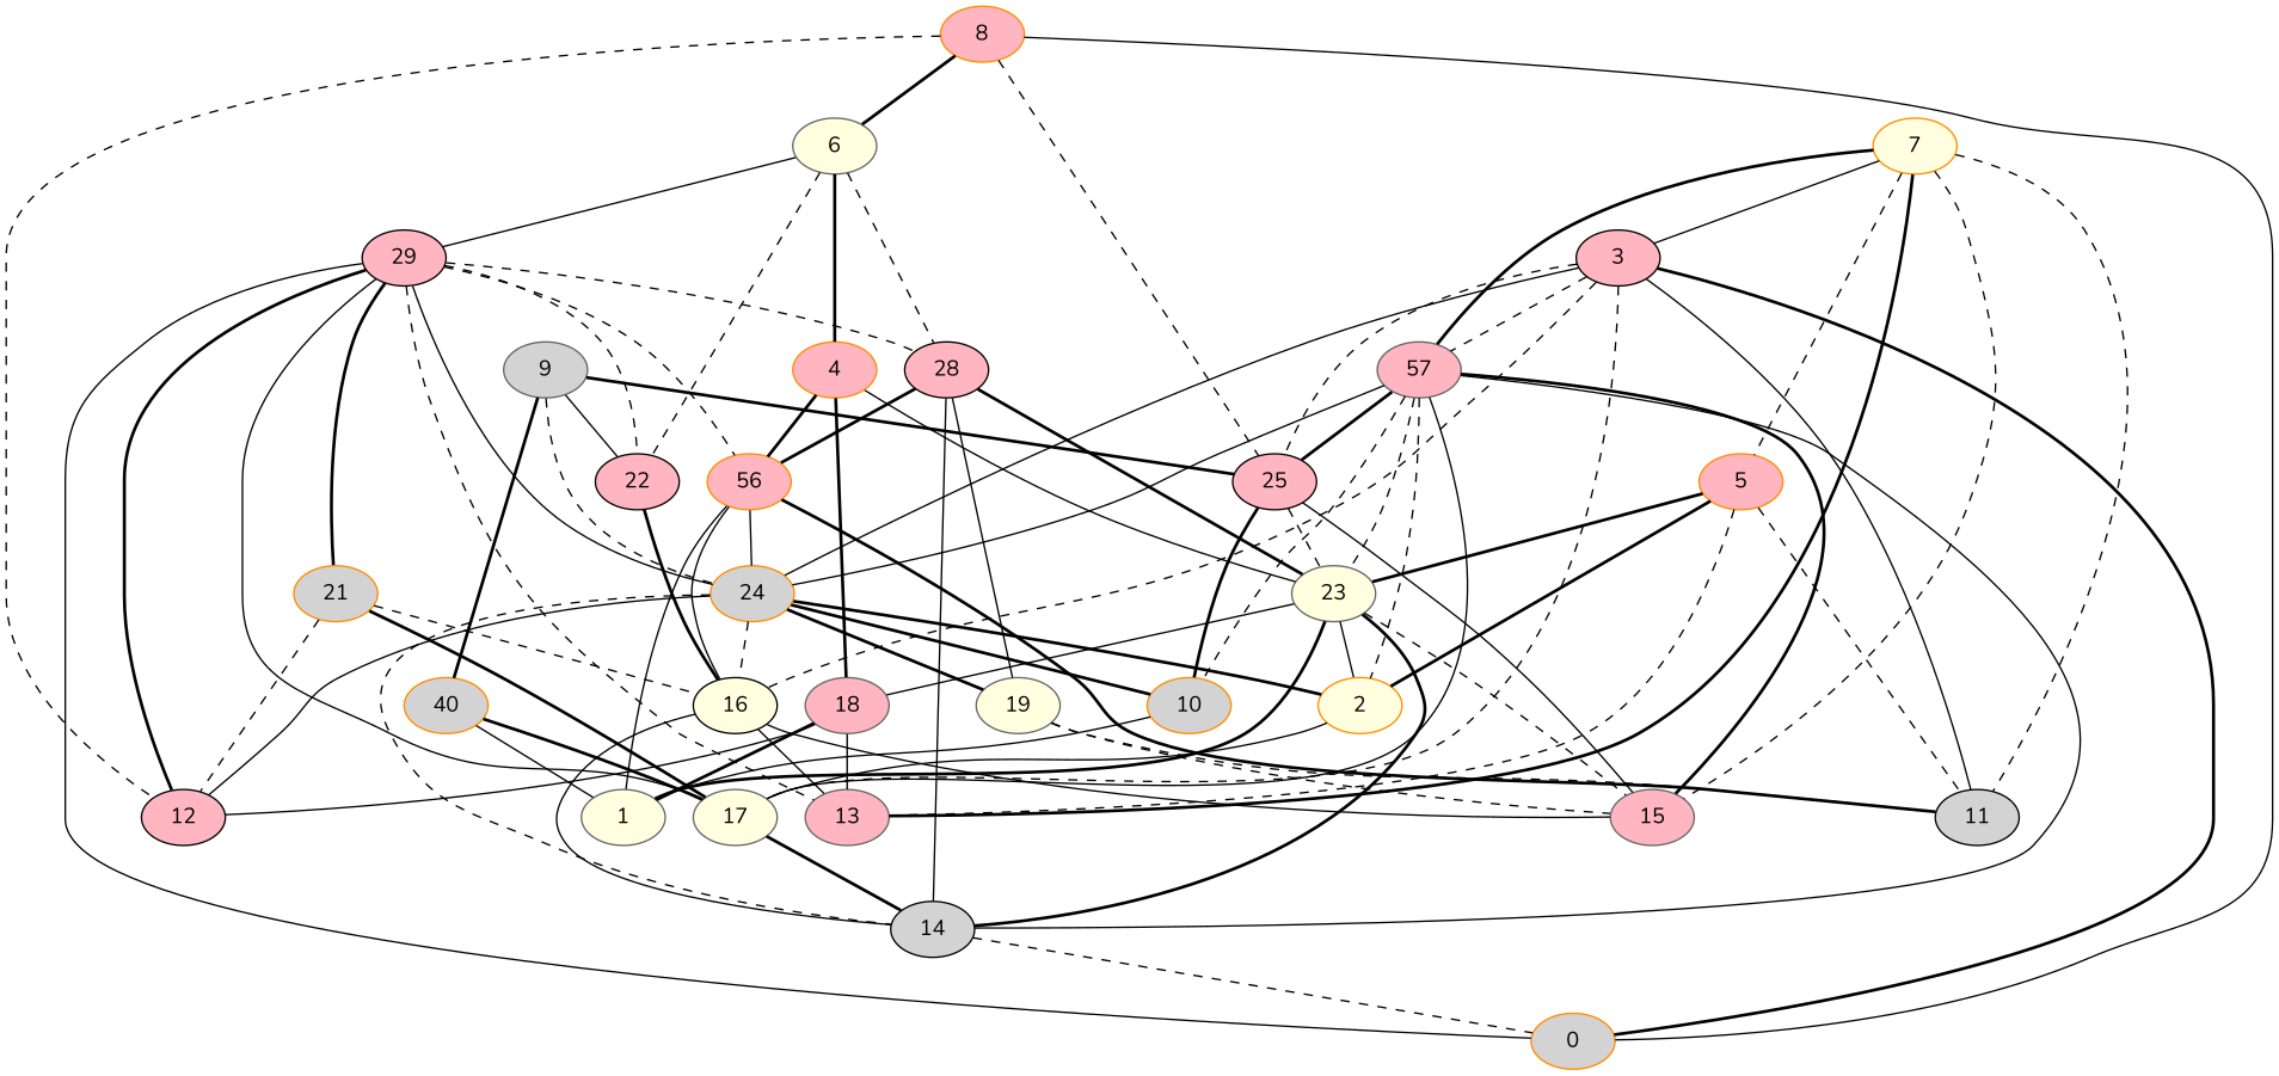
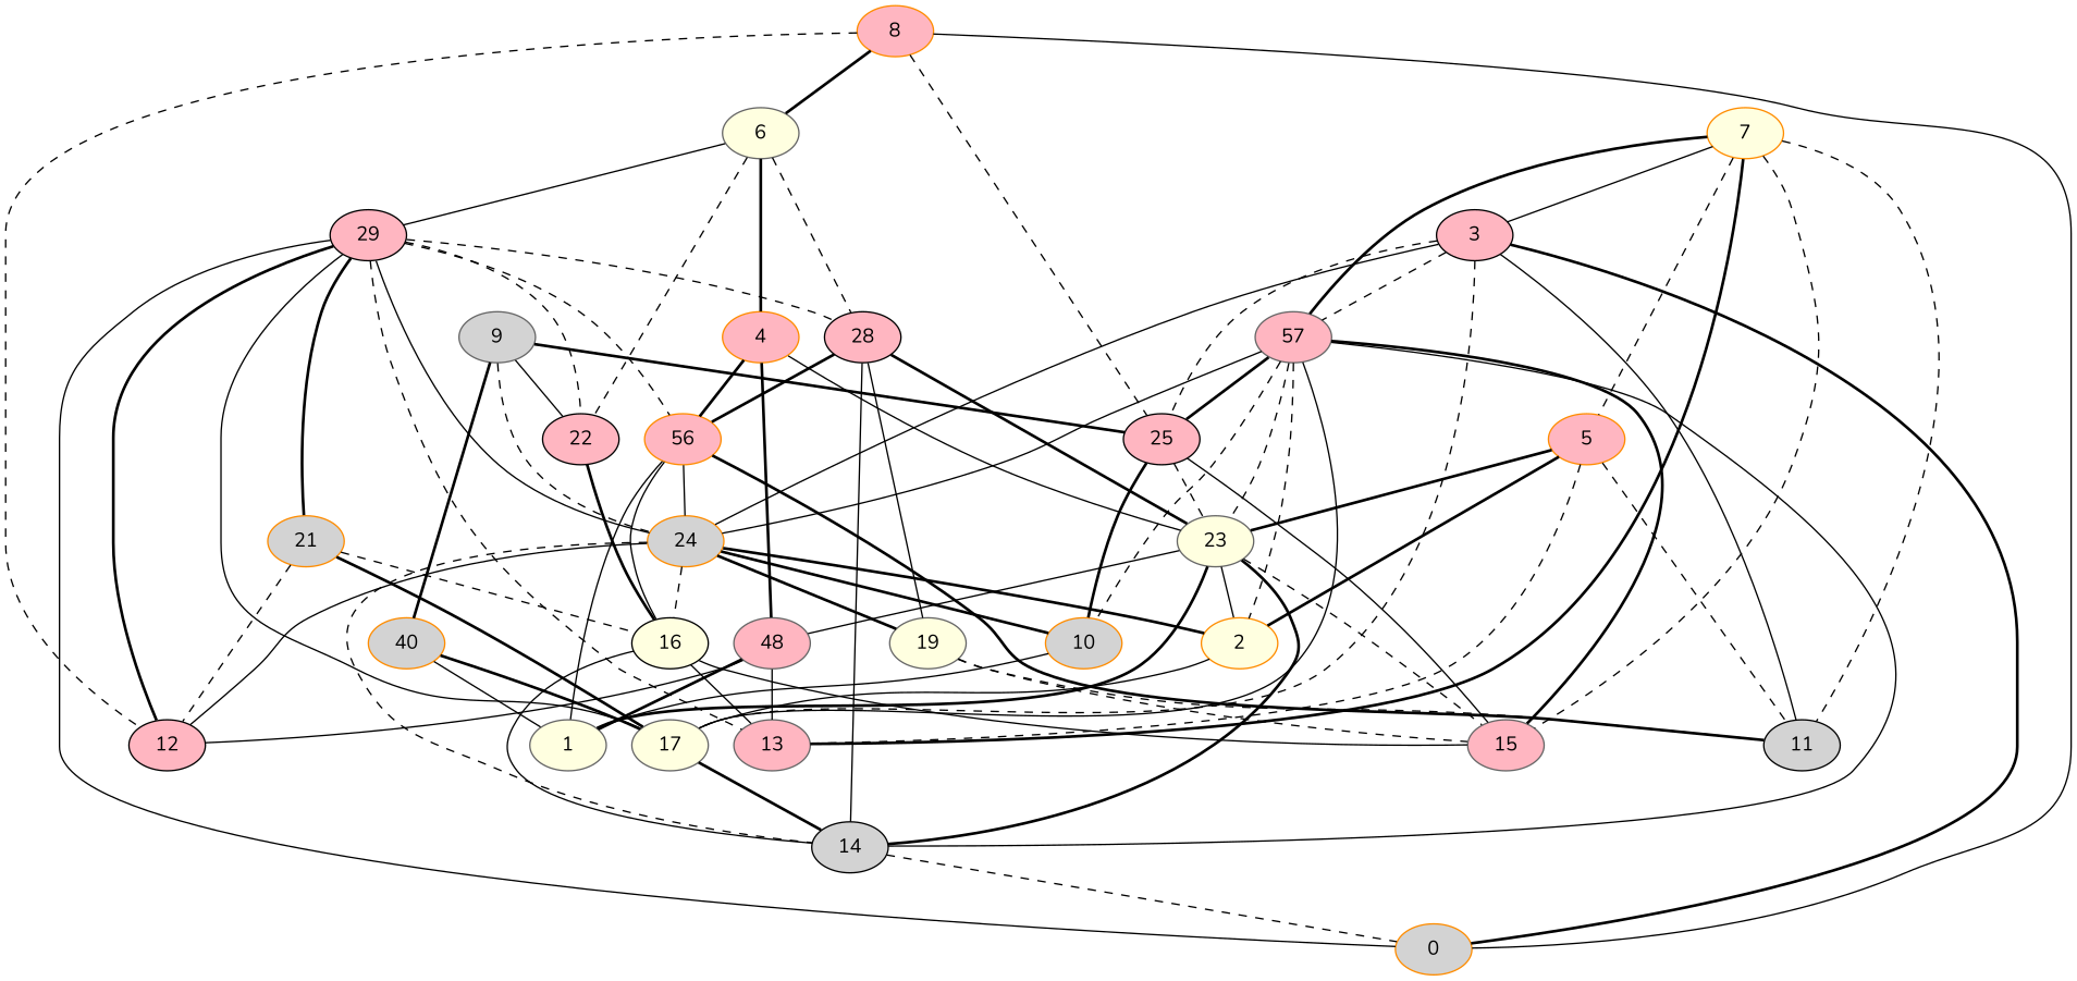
  digraph {
    fontname=Nunito
    node [color=darkorange fillcolor=lightpink fontname=Nunito style=filled]
    edge [color=black dir=none fontname=Nunito style=solid]
    9 [color=gray40 fillcolor=lightgrey]
    22 [color=black]
    n3 [fillcolor=lightgrey label=40]
    24 [fillcolor=lightgrey]
    25 [color=black]
    16 [color=black fillcolor=lightyellow]
    1 [color=gray40 fillcolor=lightyellow]
    17 [color=gray40 fillcolor=lightyellow]
    12 [color=black]
    10 [fillcolor=lightgrey]
    19 [color=gray40 fillcolor=lightyellow]
    14 [color=black fillcolor=lightgrey]
    2 [fillcolor=lightyellow]
    15 [color=gray40]
    23 [color=gray40 fillcolor=lightyellow]
    13 [color=gray40]
    11 [color=black fillcolor=lightgrey]
-   18 [color=gray40]
+   18 [color=gray40 label=48]
    n19 [label=56]
    28 [color=black]
    0 [fillcolor=lightgrey]
    7 [fillcolor=lightyellow]
    3 [color=black]
    5
    n25 [color=gray40 label=57]
    29 [color=black]
    21 [fillcolor=lightgrey]
    6 [color=gray40 fillcolor=lightyellow]
    4
    8
    subgraph sub_1 {
      9
      22
      n3
      24
      25
      16
      1
      17
      12
      10
      19
      14
      2
      15
      23
      13
      11
      18
      n19
      28
      0
      7
      3
      5
      n25
      29
      21
      6
      4
      8
    }
    9 -> 22
    9 -> n3 [style=bold]
    9 -> 24 [style=dashed]
    9 -> 25 [style=bold]
    22 -> 16 [style=bold]
    n3 -> 1
    n3 -> 17 [style=bold]
    24 -> 16 [style=dashed]
    24 -> 12
    24 -> 10 [style=bold]
    24 -> 19 [style=bold]
    24 -> 14 [style=dashed]
    24 -> 2 [style=bold]
    25 -> 10 [style=bold]
    25 -> 15
    25 -> 23 [style=dashed]
    16 -> 14
    16 -> 15
    16 -> 13
    17 -> 14 [style=bold]
    10 -> 1
    19 -> 15 [style=dashed]
    19 -> 11 [style=dashed]
    14 -> 0 [style=dashed]
    2 -> 17
    23 -> 1 [style=bold]
    23 -> 14 [style=bold]
    23 -> 2
    23 -> 15 [style=dashed]
    23 -> 18
    18 -> 1 [style=bold]
    18 -> 12
    18 -> 13
    n19 -> 24
    n19 -> 16
    n19 -> 1
    n19 -> 11 [style=bold]
    28 -> 19
    28 -> 14
    28 -> 23 [style=bold]
    28 -> n19 [style=bold]
    7 -> 15 [style=dashed]
    7 -> 13 [style=bold]
    7 -> 11 [style=dashed]
    7 -> 3
    7 -> 5 [style=dashed]
    7 -> n25 [style=bold]
    3 -> 24
    3 -> 25 [style=dashed]
-   3 -> 16 [style=dashed]
    3 -> 17 [style=dashed]
    3 -> 11
    3 -> 0 [style=bold]
    3 -> n25 [style=dashed]
    5 -> 2 [style=bold]
    5 -> 23 [style=bold]
    5 -> 13 [style=dashed]
    5 -> 11 [style=dashed]
    n25 -> 24
    n25 -> 25 [style=bold]
    n25 -> 17
    n25 -> 10 [style=dashed]
    n25 -> 14
    n25 -> 2 [style=dashed]
    n25 -> 15 [style=bold]
    n25 -> 23 [style=dashed]
    29 -> 22 [style=dashed]
    29 -> 24
    29 -> 17
    29 -> 12 [style=bold]
    29 -> 13 [style=dashed]
    29 -> n19 [style=dashed]
    29 -> 28 [style=dashed]
    29 -> 0
    29 -> 21 [style=bold]
    21 -> 16 [style=dashed]
    21 -> 17 [style=bold]
    21 -> 12 [style=dashed]
    6 -> 22 [style=dashed]
    6 -> 28 [style=dashed]
    6 -> 29
    6 -> 4 [style=bold]
    4 -> 23
    4 -> 18 [style=bold]
    4 -> n19 [style=bold]
    8 -> 25 [style=dashed]
    8 -> 12 [style=dashed]
    8 -> 0
    8 -> 6 [style=bold]
  }
